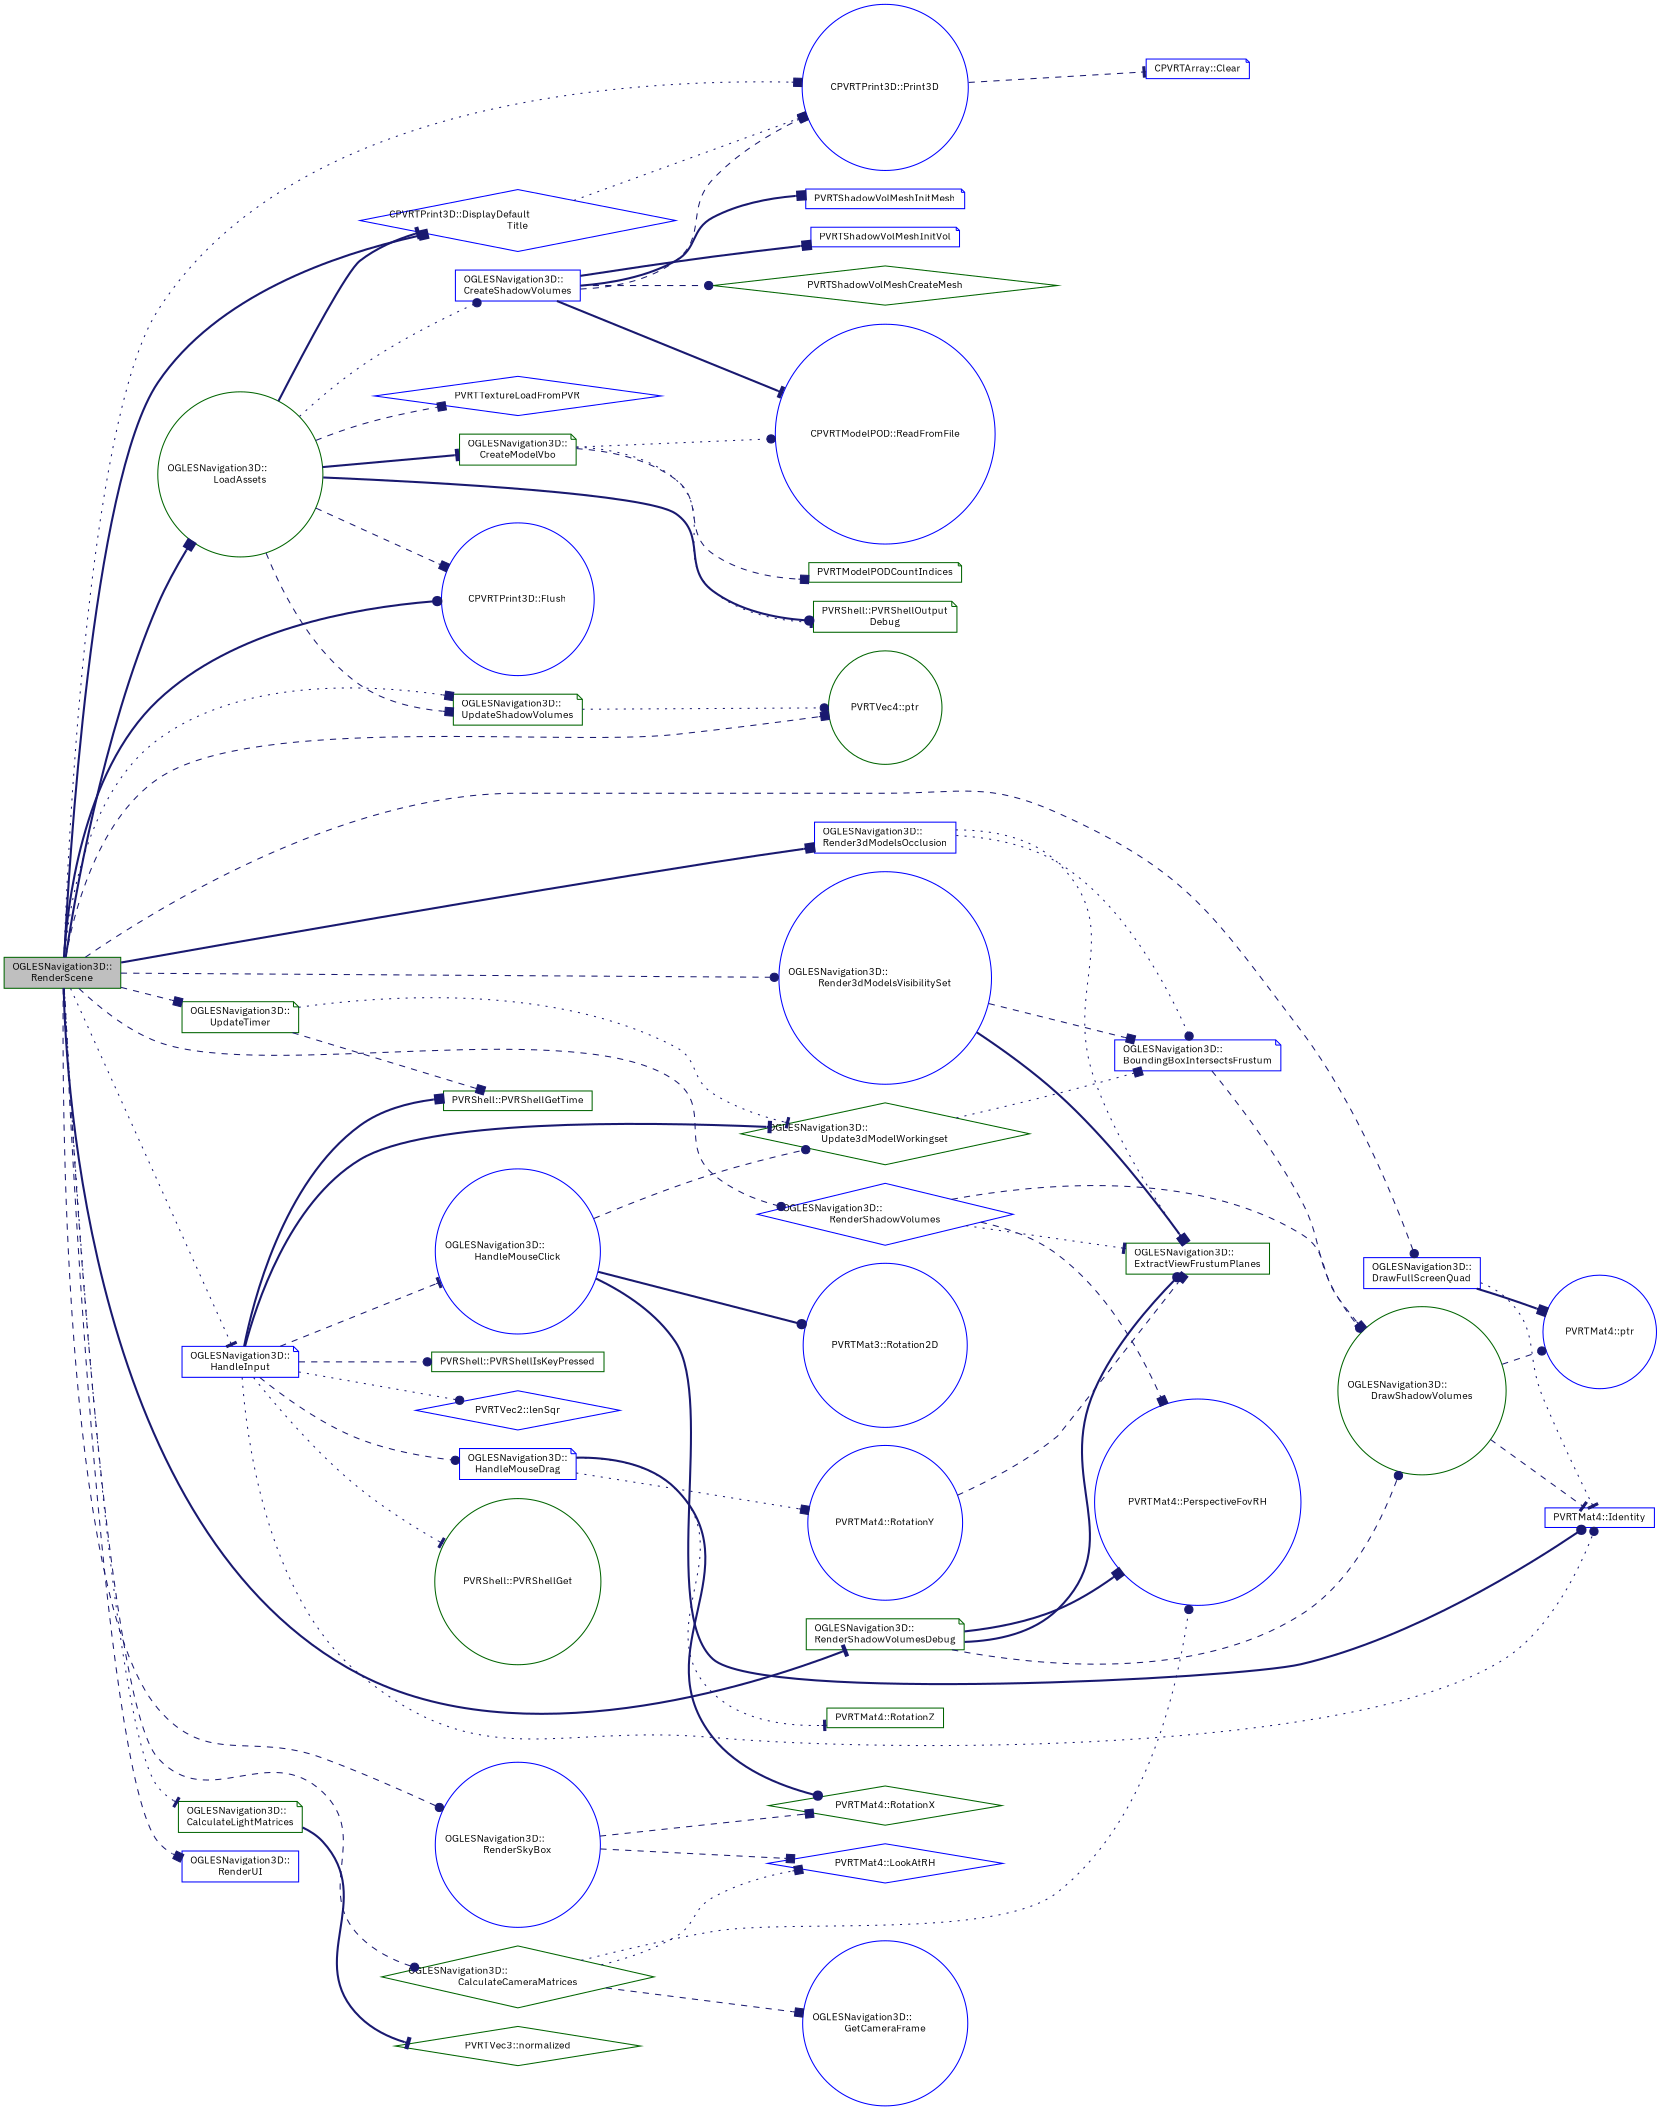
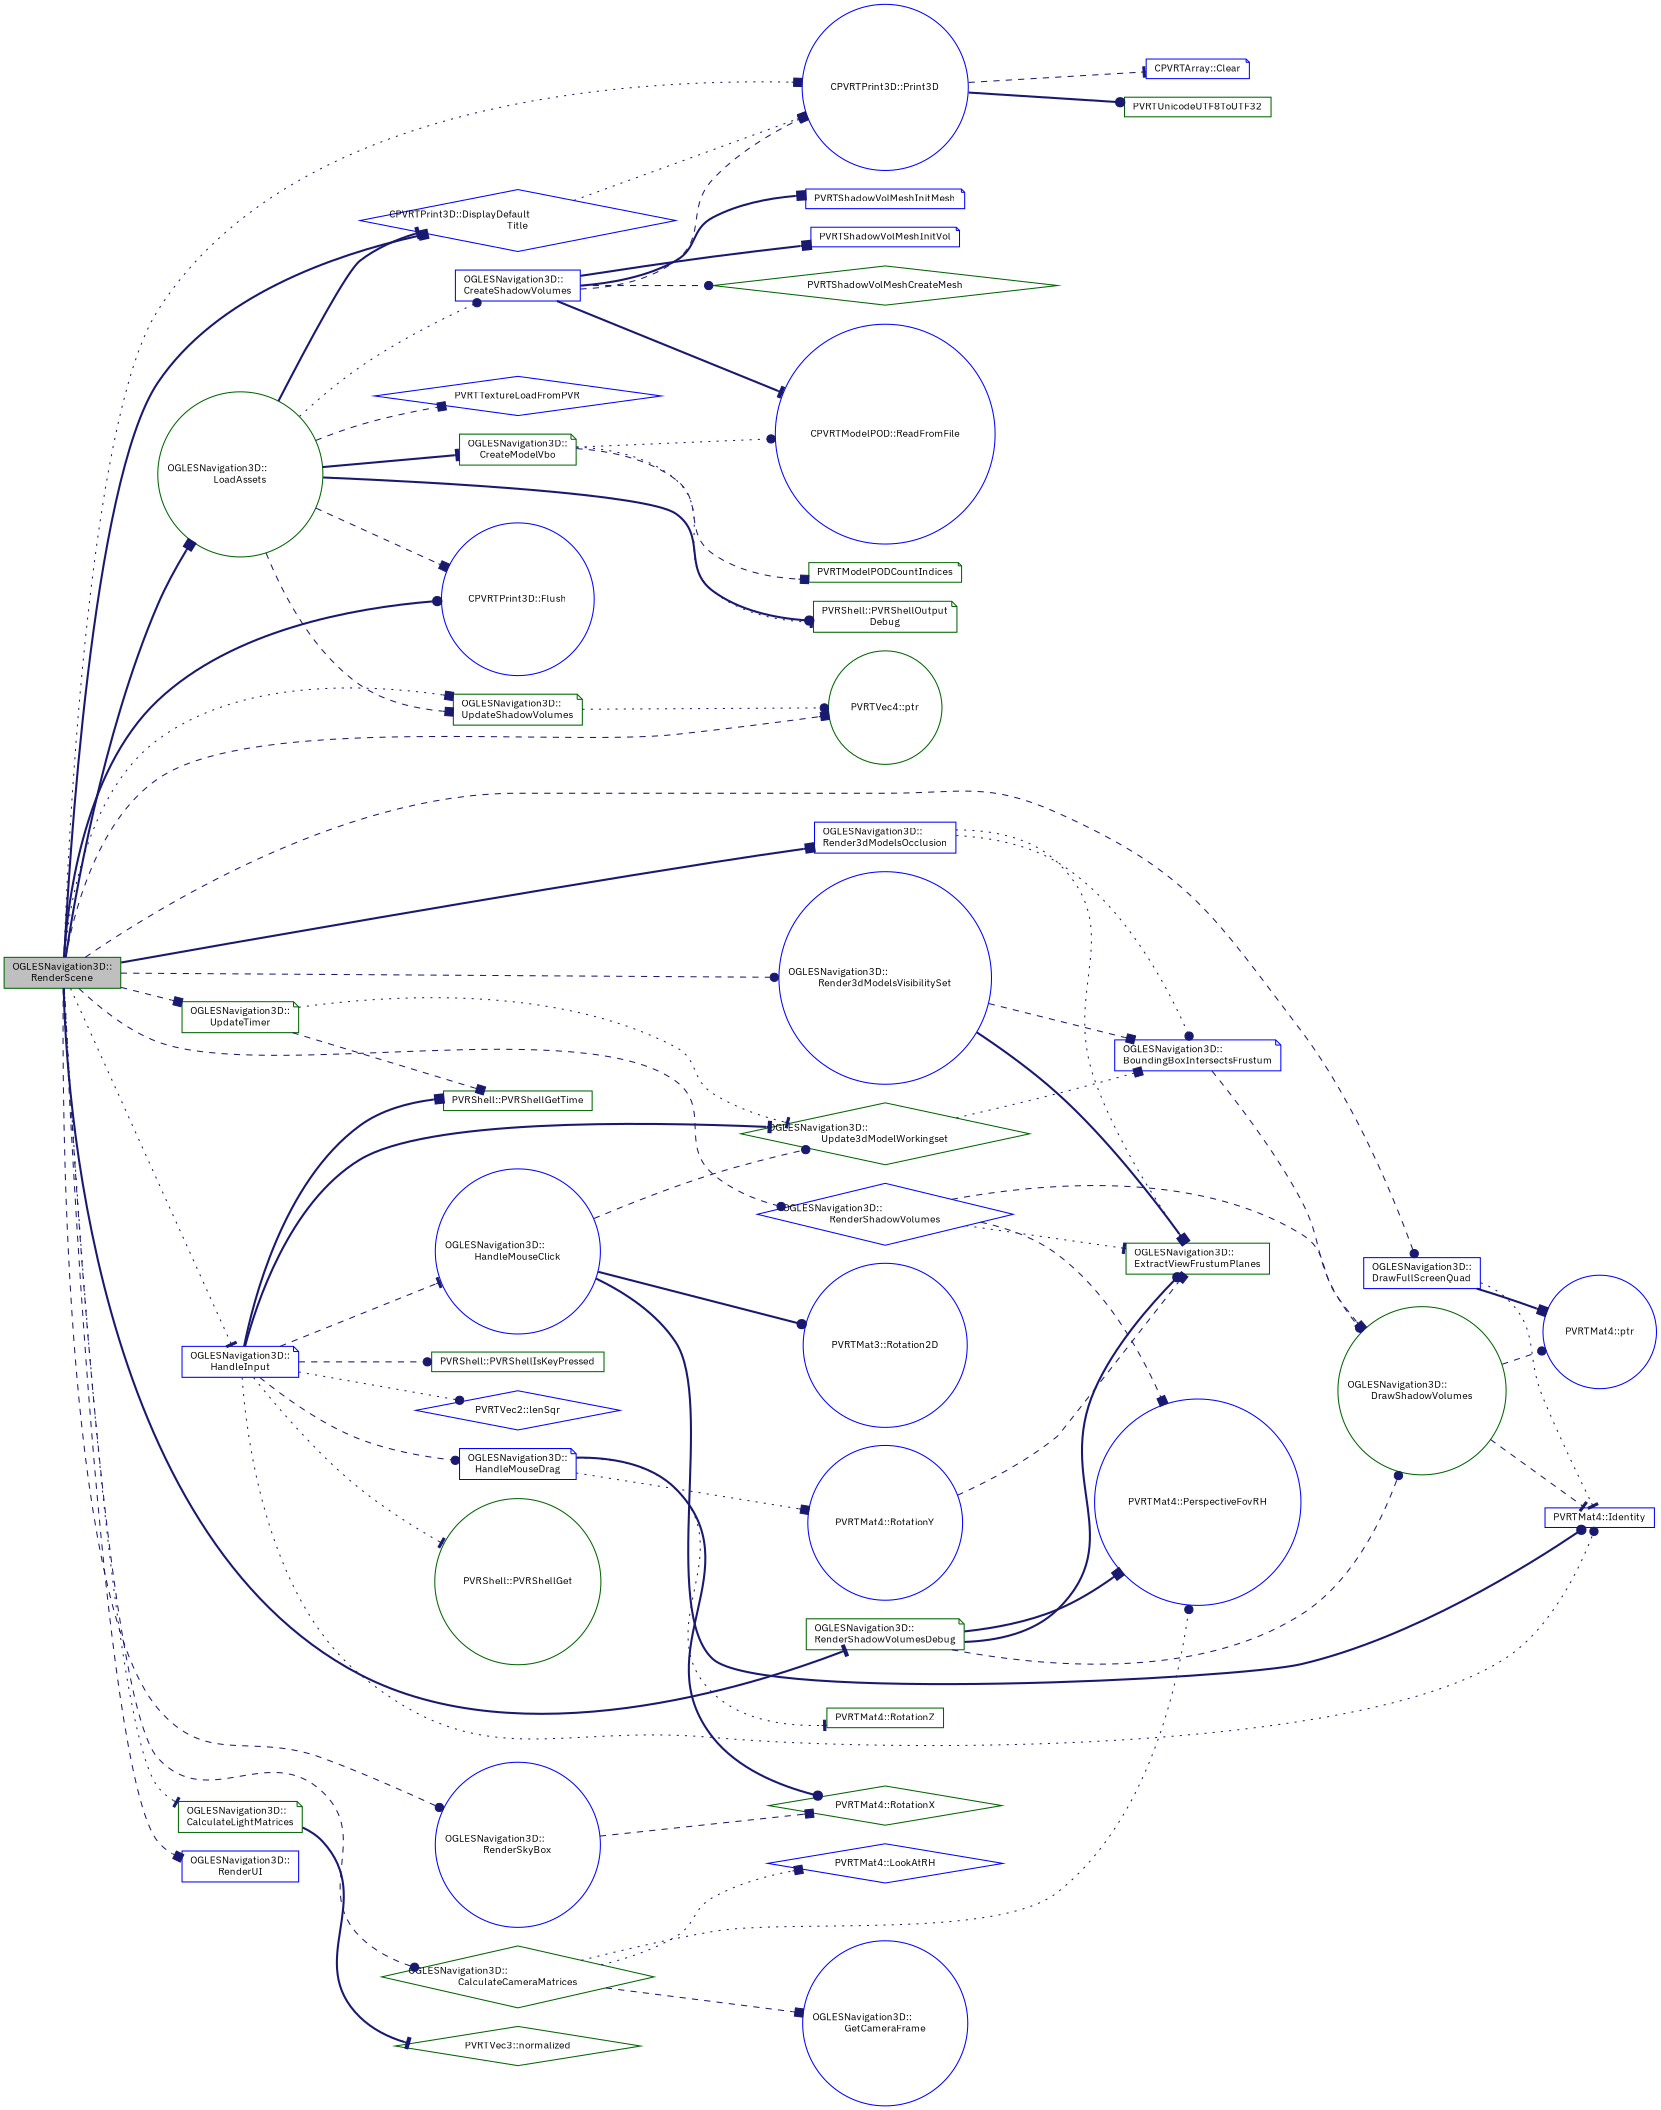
  digraph {
    fontname="IBM Plex Sans"
    rankdir=LR
    node [color=blue fillcolor=white fontname="IBM Plex Sans" fontsize=10 shape=circle style=filled]
    edge [arrowhead=box color=midnightblue fontname="IBM Plex Sans" fontsize=10 labelfontname=Helvetica labelfontsize=10 style=dashed]
    n1 [color=darkgreen fillcolor=grey75 fontcolor=black height=0.2 label="OGLESNavigation3D::\lRenderScene" shape=box width=0.4]
    n2 [color=darkgreen height=0.2 label="OGLESNavigation3D::\lLoadAssets" width=0.4]
    n3 [height=0.2 label="CPVRTPrint3D::DisplayDefault\lTitle" shape=diamond width=0.4]
    n4 [height=0.2 label="CPVRTPrint3D::Print3D" width=0.4]
    n5 [height=0.2 label="CPVRTPrint3D::Flush" width=0.4]
    n6 [color=darkgreen height=0.2 label="OGLESNavigation3D::\lUpdateShadowVolumes" shape=note width=0.4]
    n7 [color=darkgreen height=0.2 label="PVRTVec4::ptr" width=0.4]
    n8 [height=0.2 label="OGLESNavigation3D::\lHandleInput" shape=note width=0.4]
    n9 [color=darkgreen height=0.2 label="OGLESNavigation3D::\lUpdateTimer" shape=note width=0.4]
    n10 [color=darkgreen height=0.2 label="OGLESNavigation3D::\lCalculateCameraMatrices" shape=diamond width=0.4]
    n11 [color=darkgreen height=0.2 label="OGLESNavigation3D::\lCalculateLightMatrices" shape=note width=0.4]
    n12 [height=0.2 label="OGLESNavigation3D::\lRenderSkyBox" width=0.4]
    n13 [height=0.2 label="OGLESNavigation3D::\lRender3dModelsOcclusion" shape=box width=0.4]
    n14 [height=0.2 label="OGLESNavigation3D::\lRender3dModelsVisibilitySet" width=0.4]
    n15 [height=0.2 label="OGLESNavigation3D::\lRenderShadowVolumes" shape=diamond width=0.4]
    n16 [height=0.2 label="OGLESNavigation3D::\lDrawFullScreenQuad" shape=box width=0.4]
    n17 [color=darkgreen height=0.2 label="OGLESNavigation3D::\lRenderShadowVolumesDebug" shape=note width=0.4]
    n18 [height=0.2 label="OGLESNavigation3D::\lRenderUI" shape=box width=0.4]
    n19 [height=0.2 label=PVRTTextureLoadFromPVR shape=diamond width=0.4]
    n20 [color=darkgreen height=0.2 label="PVRShell::PVRShellOutput\lDebug" shape=note width=0.4]
    n21 [color=darkgreen height=0.2 label="OGLESNavigation3D::\lCreateModelVbo" shape=note width=0.4]
    n22 [height=0.2 label="OGLESNavigation3D::\lCreateShadowVolumes" shape=box width=0.4]
    n23 [height=0.2 label="CPVRTArray::Clear" shape=note width=0.4]
+   n24 [color=darkgreen height=0.2 label=PVRTUnicodeUTF8ToUTF32 shape=box width=0.4]
    n25 [color=darkgreen height=0.2 label="PVRShell::PVRShellIsKeyPressed" shape=box width=0.4]
    n26 [height=0.2 label="PVRTMat4::Identity" shape=box width=0.4]
    n27 [color=darkgreen height=0.2 label="OGLESNavigation3D::\lUpdate3dModelWorkingset" shape=diamond width=0.4]
    n28 [color=darkgreen height=0.2 label="PVRShell::PVRShellGet" width=0.4]
    n29 [color=darkgreen height=0.2 label="PVRShell::PVRShellGetTime" shape=box width=0.4]
    n30 [height=0.2 label="PVRTVec2::lenSqr" shape=diamond width=0.4]
    n31 [height=0.2 label="OGLESNavigation3D::\lHandleMouseDrag" shape=note width=0.4]
    n32 [height=0.2 label="OGLESNavigation3D::\lHandleMouseClick" width=0.4]
    n33 [height=0.2 label="OGLESNavigation3D::\lGetCameraFrame" width=0.4]
    n34 [height=0.2 label="PVRTMat4::PerspectiveFovRH" width=0.4]
    n35 [height=0.2 label="PVRTMat4::LookAtRH" shape=diamond width=0.4]
    n36 [color=darkgreen height=0.2 label="PVRTVec3::normalized" shape=diamond width=0.4]
    n37 [color=darkgreen height=0.2 label="PVRTMat4::RotationX" shape=diamond width=0.4]
    n38 [color=darkgreen height=0.2 label="OGLESNavigation3D::\lExtractViewFrustumPlanes" shape=box width=0.4]
    n39 [height=0.2 label="OGLESNavigation3D::\lBoundingBoxIntersectsFrustum" shape=note width=0.4]
    n40 [color=darkgreen height=0.2 label="OGLESNavigation3D::\lDrawShadowVolumes" width=0.4]
    n41 [height=0.2 label="PVRTMat4::ptr" width=0.4]
    n42 [height=0.2 label="CPVRTModelPOD::ReadFromFile" width=0.4]
    n43 [color=darkgreen height=0.2 label=PVRTModelPODCountIndices shape=note width=0.4]
    n44 [color=darkgreen height=0.2 label=PVRTShadowVolMeshCreateMesh shape=diamond width=0.4]
    n45 [height=0.2 label=PVRTShadowVolMeshInitMesh shape=note width=0.4]
    n46 [height=0.2 label=PVRTShadowVolMeshInitVol shape=note width=0.4]
    n47 [color=darkgreen height=0.2 label="PVRTMat4::RotationZ" shape=box width=0.4]
    n48 [height=0.2 label="PVRTMat4::RotationY" width=0.4]
    n49 [height=0.2 label="PVRTMat3::Rotation2D" width=0.4]
    n1 -> n2 [style=bold]
    n1 -> n3 [style=bold]
    n1 -> n4 [style=dotted]
    n1 -> n5 [arrowhead=dot style=bold]
    n1 -> n6 [style=dotted]
    n1 -> n7
    n1 -> n8 [arrowhead=tee style=dotted]
    n1 -> n9
    n1 -> n10 [arrowhead=dot]
    n1 -> n11 [arrowhead=tee style=dotted]
    n1 -> n12 [arrowhead=dot]
    n1 -> n13 [style=bold]
    n1 -> n14 [arrowhead=dot]
    n1 -> n15 [arrowhead=dot]
    n1 -> n16 [arrowhead=dot]
    n1 -> n17 [arrowhead=tee style=bold]
    n1 -> n18
    n2 -> n3 [arrowhead=tee style=bold]
    n2 -> n5
    n2 -> n6
    n2 -> n19
    n2 -> n20 [arrowhead=dot style=bold]
    n2 -> n21 [arrowhead=tee style=bold]
    n2 -> n22 [arrowhead=dot style=dotted]
    n3 -> n4 [style=dotted]
    n4 -> n23 [arrowhead=tee]
+   n4 -> n24 [arrowhead=dot style=bold]
    n6 -> n7 [arrowhead=dot style=dotted]
    n8 -> n25 [arrowhead=dot]
    n8 -> n26 [arrowhead=dot style=dotted]
    n8 -> n27 [arrowhead=tee style=bold]
    n8 -> n28 [arrowhead=tee style=dotted]
    n8 -> n29 [style=bold]
    n8 -> n30 [arrowhead=dot style=dotted]
    n8 -> n31 [arrowhead=dot]
    n8 -> n32 [arrowhead=tee]
    n9 -> n27 [arrowhead=tee style=dotted]
    n9 -> n29
    n10 -> n33
    n10 -> n34 [arrowhead=dot style=dotted]
    n10 -> n35 [style=dotted]
    n11 -> n36 [arrowhead=tee style=bold]
-   n12 -> n35
    n12 -> n37
    n13 -> n38 [style=dotted]
    n13 -> n39 [arrowhead=dot style=dotted]
    n14 -> n38 [style=bold]
    n14 -> n39
    n15 -> n34
    n15 -> n38 [arrowhead=tee style=dotted]
    n15 -> n40
    n16 -> n26 [arrowhead=tee style=dotted]
    n16 -> n41 [style=bold]
    n17 -> n34 [style=bold]
    n17 -> n38 [arrowhead=dot style=bold]
    n17 -> n40 [arrowhead=dot]
    n21 -> n20 [arrowhead=tee style=dotted]
    n21 -> n42 [arrowhead=dot style=dotted]
    n21 -> n43
    n22 -> n4
    n22 -> n42 [arrowhead=tee style=bold]
    n22 -> n44 [arrowhead=dot]
    n22 -> n45 [style=bold]
    n22 -> n46 [style=bold]
    n27 -> n39 [style=dotted]
    n31 -> n37 [arrowhead=dot style=bold]
    n31 -> n47 [arrowhead=tee style=dotted]
    n31 -> n48 [style=dotted]
    n32 -> n26 [arrowhead=dot style=bold]
    n32 -> n27 [arrowhead=dot]
    n32 -> n49 [arrowhead=dot style=bold]
    n39 -> n40 [arrowhead=dot]
    n40 -> n26 [arrowhead=tee]
    n40 -> n41 [arrowhead=dot]
    n48 -> n38
  }
